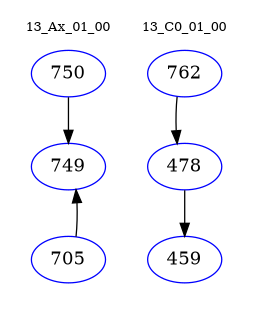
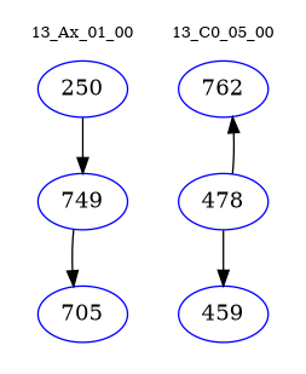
  digraph {
    node [color=blue]
    edge [color=black]
-   n1 [label=750]
+   n1 [label=250]
    n2 [label=749]
    n3 [label=705]
    n4 [label=762]
    n5 [label=478]
    n6 [label=459]
    subgraph cluster_1 {
      color=white
      fontsize=10
      label="13_Ax_01_00"
      n1
      n2
      n3
    }
    subgraph cluster_2 {
      color=white
      fontsize=10
-     label="13_C0_01_00"
+     label="13_C0_05_00"
      n4
      n5
      n6
    }
    n1 -> n2
-   n3 -> n2
-   n4 -> n5
+   n2 -> n3
+   n5 -> n4
    n5 -> n6
  }
